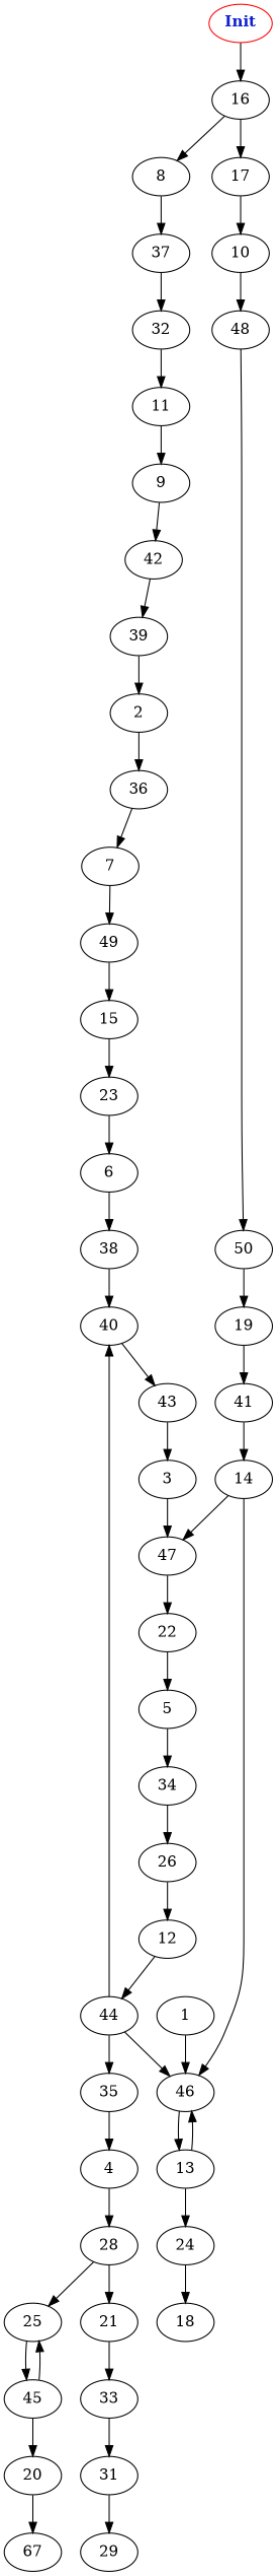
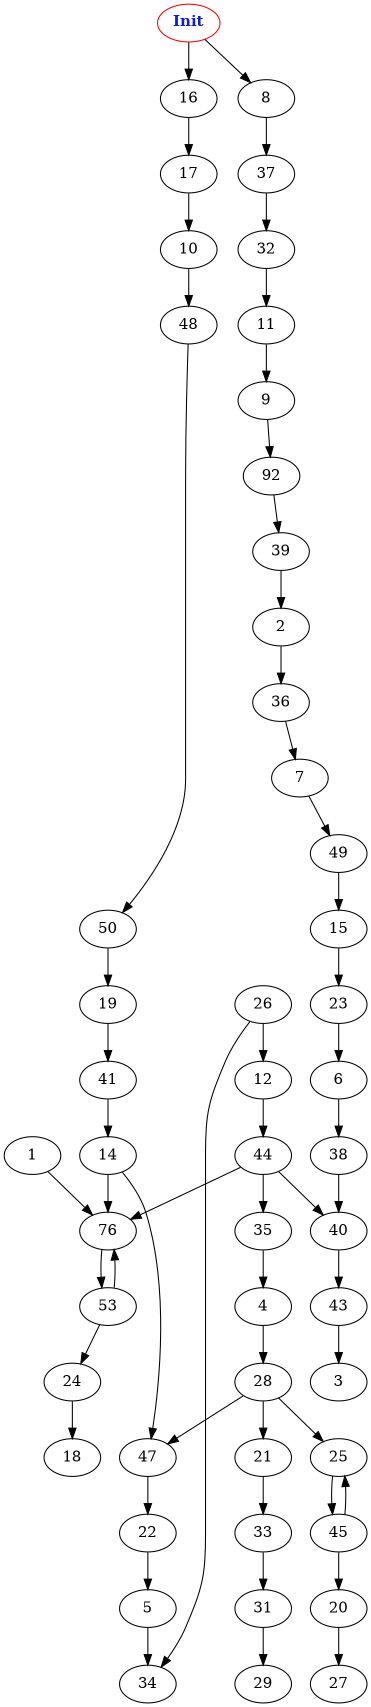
  digraph {
    fontname="DejaVu Serif"
    node [fontname="DejaVu Serif"]
    edge [fontname="DejaVu Serif" weight=1.0]
    n1 [color=red fontcolor="#1020d0" label=<<b>Init</b>>]
    16
    8
    17
    37
    10
    32
    48
    11
    5
    34
    26
    12
    44
    50
    19
    41
    14
    47
-   46
+   46 [label=76]
    22
-   13
+   13 [label=53]
    24
    18
    1
    6
    38
    40
    43
    3
    9
-   42
+   42 [label=92]
    39
    2
    36
    7
    49
    15
    4
    28
    25
    21
    45
    33
    20
    31
-   27 [label=67]
+   27
    29
    35
    23
    n1 -> 16 [weight=2.0]
-   16 -> 8
+   n1 -> 8
    16 -> 17 [weight=7.0]
    8 -> 37 [weight=5.0]
    17 -> 10 [weight=5.0]
    37 -> 32 [weight=7.0]
    10 -> 48 [weight=5.0]
    32 -> 11 [weight=2.0]
    48 -> 50
    11 -> 9 [weight=5.0]
    5 -> 34 [weight=2.0]
-   34 -> 26
+   26 -> 34
    26 -> 12 [weight=9.0]
    12 -> 44 [weight=3.0]
    44 -> 46 [weight=6.0]
    44 -> 40 [weight=8.0]
    44 -> 35 [weight=3.0]
    50 -> 19 [weight=9.0]
    19 -> 41 [weight=3.0]
    41 -> 14 [weight=4.0]
    14 -> 47
    14 -> 46 [weight=4.0]
    47 -> 22 [weight=8.0]
    46 -> 13 [weight=9.0]
    22 -> 5
    13 -> 46 [weight=5.0]
    13 -> 24
    24 -> 18 [weight=2.0]
    1 -> 46
    6 -> 38 [weight=8.0]
    38 -> 40 [weight=9.0]
    40 -> 43 [weight=2.0]
    43 -> 3 [weight=5.0]
-   3 -> 47 [weight=4.0]
+   28 -> 47 [weight=4.0]
    9 -> 42
    42 -> 39
    39 -> 2 [weight=5.0]
    2 -> 36 [weight=2.0]
    36 -> 7
    7 -> 49
    49 -> 15 [weight=3.0]
    15 -> 23 [weight=9.0]
    4 -> 28
    28 -> 25
    28 -> 21 [weight=9.0]
    25 -> 45 [weight=7.0]
    21 -> 33 [weight=6.0]
    45 -> 25
    45 -> 20 [weight=4.0]
    33 -> 31 [weight=2.0]
    20 -> 27
    31 -> 29 [weight=8.0]
    35 -> 4 [weight=6.0]
    23 -> 6 [weight=3.0]
  }
